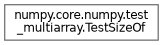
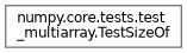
  digraph {
    rankdir=TB
-   n1 [color=grey40 fillcolor=white fontname=Helvetica fontsize=10 height=0.2 label="numpy.core.numpy.test\l_multiarray.TestSizeOf" shape=box style=filled width=0.4]
+   n1 [color=grey40 fillcolor=white fontname=Helvetica fontsize=10 height=0.2 label="numpy.core.tests.test\l_multiarray.TestSizeOf" shape=box style=filled width=0.4]
  }
